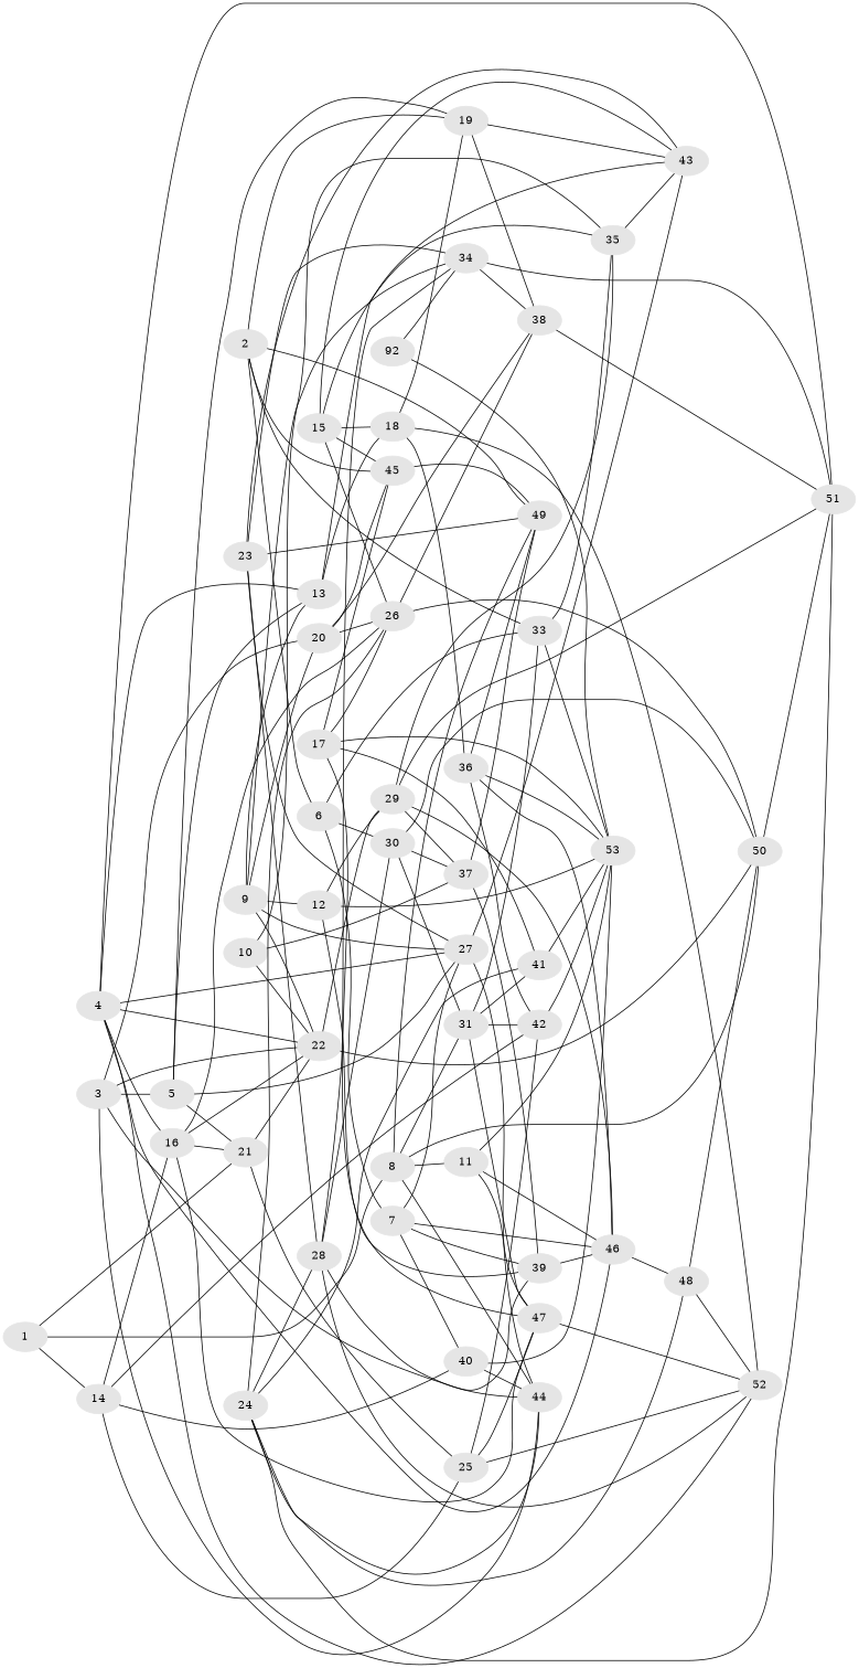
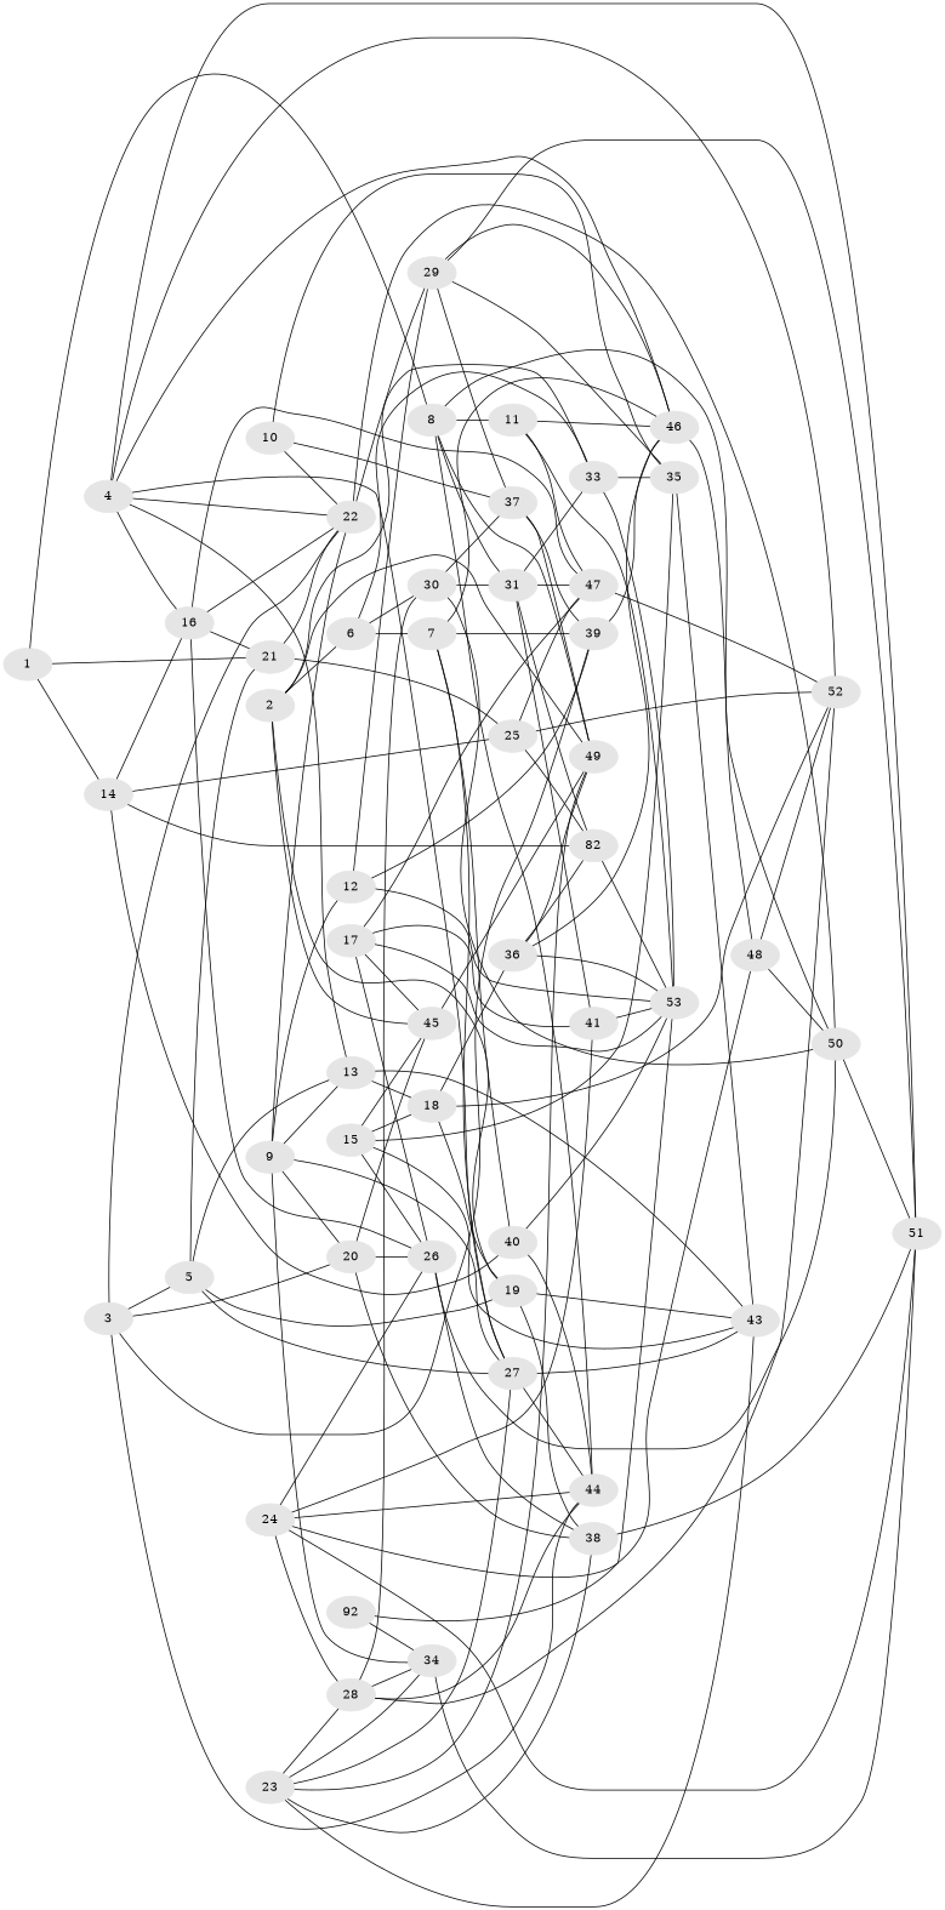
  graph {
    rankdir=LR
    node [color=gray90 style=filled]
    edge [weight=1.0]
    1
    8
    14
    21
    49
    44
    11
    31
    50
    16
    25
    40
-   42
+   42 [label=82]
    20
    45
    26
    38
    22
    2
    6
    19
    33
    7
    30
    43
    35
    53
    3
    5
    39
    13
    27
    29
    46
    4
    51
    52
    18
    47
    48
    37
    41
    9
    12
    34
    10
    36
    15
    17
    23
    28
    24
    n53 [label=92]
    1 -- 8
    1 -- 14
    1 -- 21
    8 -- 49
    8 -- 44
    8 -- 11
    8 -- 31
    8 -- 50
    14 -- 16
    14 -- 25
    14 -- 40
    14 -- 42 [weight=2.0]
    21 -- 25
    21 -- 22 [weight=2.0]
    11 -- 53
    11 -- 46
    11 -- 47
    31 -- 42
    31 -- 33
    31 -- 47
    31 -- 41
    50 -- 51
    16 -- 21
    16 -- 26
    16 -- 22
    16 -- 47
    25 -- 42
    25 -- 52
    25 -- 47
    40 -- 44
    40 -- 53
    42 -- 53
    20 -- 45 [weight=2.0]
    20 -- 26
    20 -- 38
    45 -- 49
    26 -- 50
    26 -- 38 [weight=2.0]
    38 -- 51
    22 -- 50
    22 -- 29
    2 -- 49
    2 -- 45
    2 -- 6
    2 -- 19 [weight=2.0]
    2 -- 33
    6 -- 33
    6 -- 7
    6 -- 30
    19 -- 38
    19 -- 43
    33 -- 35 [weight=2.0]
    33 -- 53
    7 -- 40
    7 -- 39
    7 -- 27 [weight=2.0]
    7 -- 46
    30 -- 31
    30 -- 50
    30 -- 37 [weight=2.0]
    35 -- 43
    3 -- 44
    3 -- 20
    3 -- 22
    3 -- 5
    3 -- 39
    5 -- 21
    5 -- 19
    5 -- 13
    5 -- 27
    39 -- 46 [weight=2.0]
    13 -- 43
    13 -- 18
    27 -- 44
    27 -- 43
    29 -- 35
    29 -- 46
    29 -- 51
    29 -- 37
    46 -- 48
    4 -- 16
    4 -- 22
    4 -- 13 [weight=2.0]
    4 -- 27
    4 -- 46
    4 -- 51
    4 -- 52
    18 -- 19
    18 -- 52
    18 -- 36 [weight=2.0]
    47 -- 52
    48 -- 50
    48 -- 52
    37 -- 49
    37 -- 39
    41 -- 53
    9 -- 20
    9 -- 22
    9 -- 13
    9 -- 27
    9 -- 12
    9 -- 34
    12 -- 53
    12 -- 39
    12 -- 29
    34 -- 51
    10 -- 22 [weight=2.0]
    10 -- 35
    10 -- 37
    36 -- 49
    36 -- 42
    36 -- 53
    36 -- 46
    15 -- 45
    15 -- 26 [weight=2.0]
    15 -- 43
    15 -- 35
    15 -- 18
    17 -- 45
    17 -- 26 [weight=2.0]
    17 -- 53
    17 -- 47
    17 -- 41
    23 -- 49
-   34 -- 38
+   23 -- 38
    23 -- 43
    23 -- 27
    23 -- 34
    23 -- 28
    28 -- 44
    28 -- 30
    28 -- 52
    28 -- 34
    24 -- 44
    24 -- 26
    24 -- 51
    24 -- 48
    24 -- 41
    24 -- 28
    n53 -- 53 [weight=2.0]
    n53 -- 34 [weight=2.0]
  }
